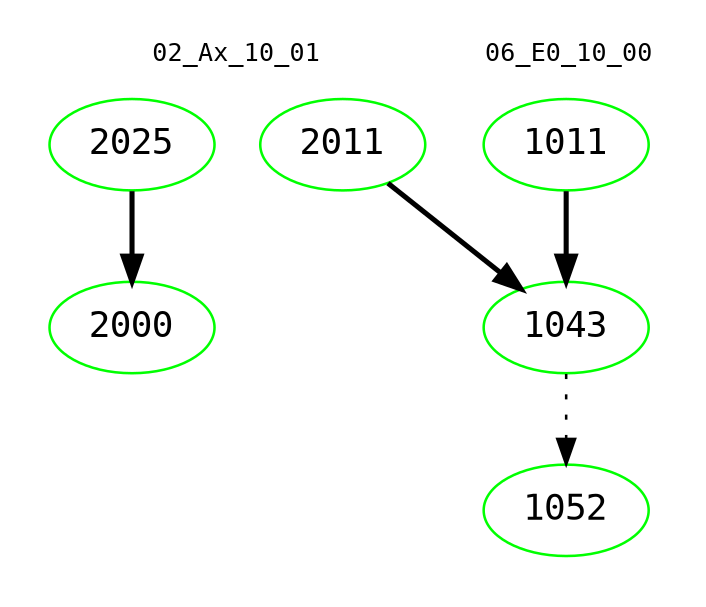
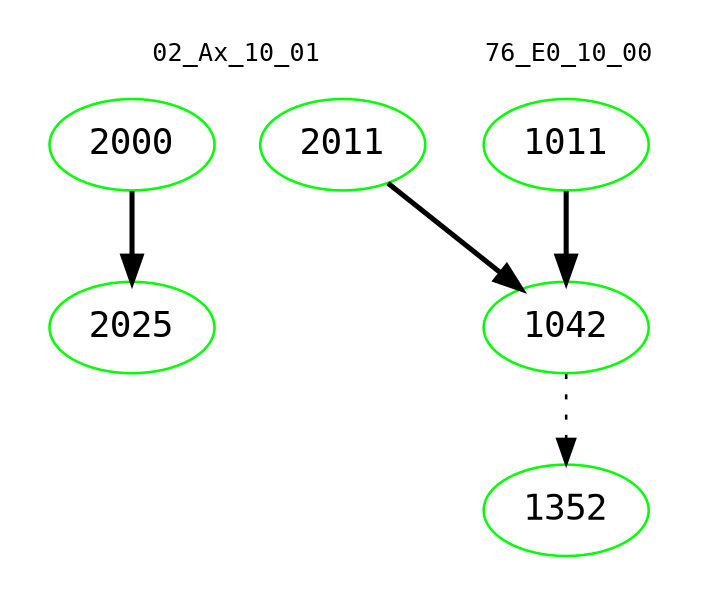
  digraph {
    fontname="DejaVu Sans Mono"
    node [color=green fontname="DejaVu Sans Mono"]
    edge [color=black fontname="DejaVu Sans Mono" style=bold]
    n1 [label=2011]
    n2 [label=2000]
    n3 [label=2025]
    n4 [label=1011]
-   n5 [label=1043]
-   n6 [label=1052]
+   n5 [label=1042]
+   n6 [label=1352]
    subgraph cluster_1 {
      color=white
      fontsize=10
      label="02_Ax_10_01"
      n1
      n2
      n3
    }
    subgraph cluster_2 {
      color=white
      fontsize=10
-     label="06_E0_10_00"
+     label="76_E0_10_00"
      n4
      n5
      n6
    }
    n1 -> n5
-   n3 -> n2
+   n2 -> n3
    n4 -> n5
    n5 -> n6 [style=dotted]
  }
